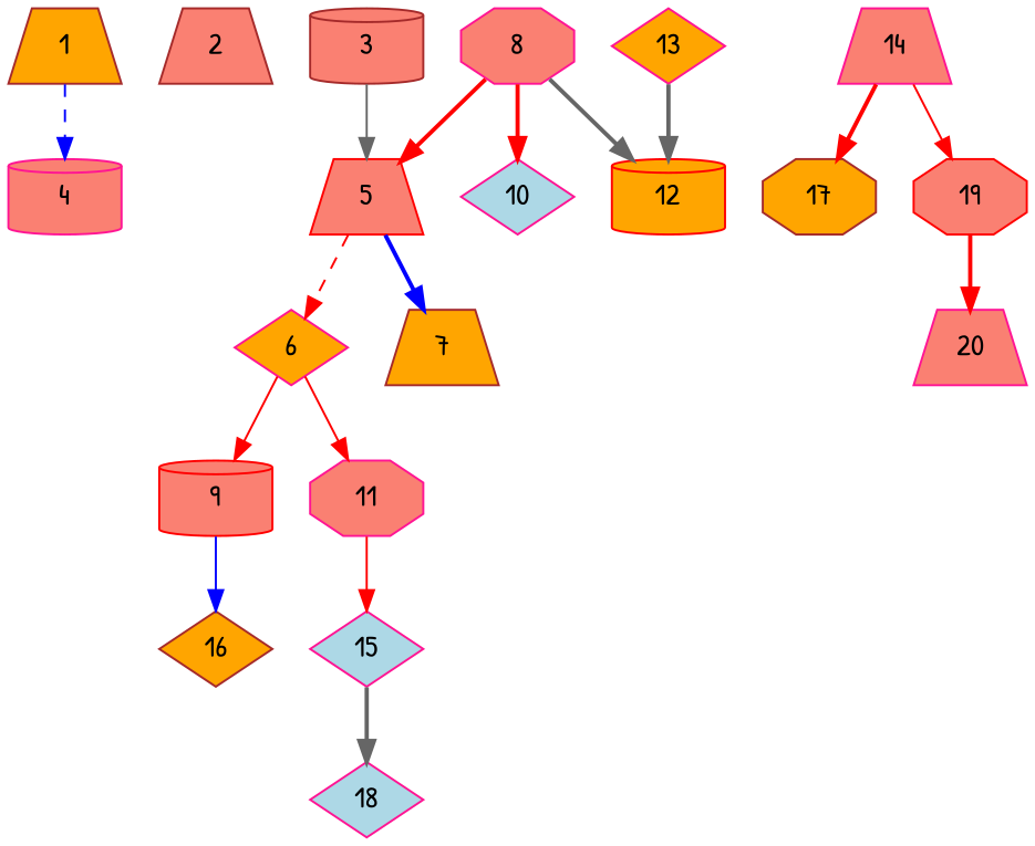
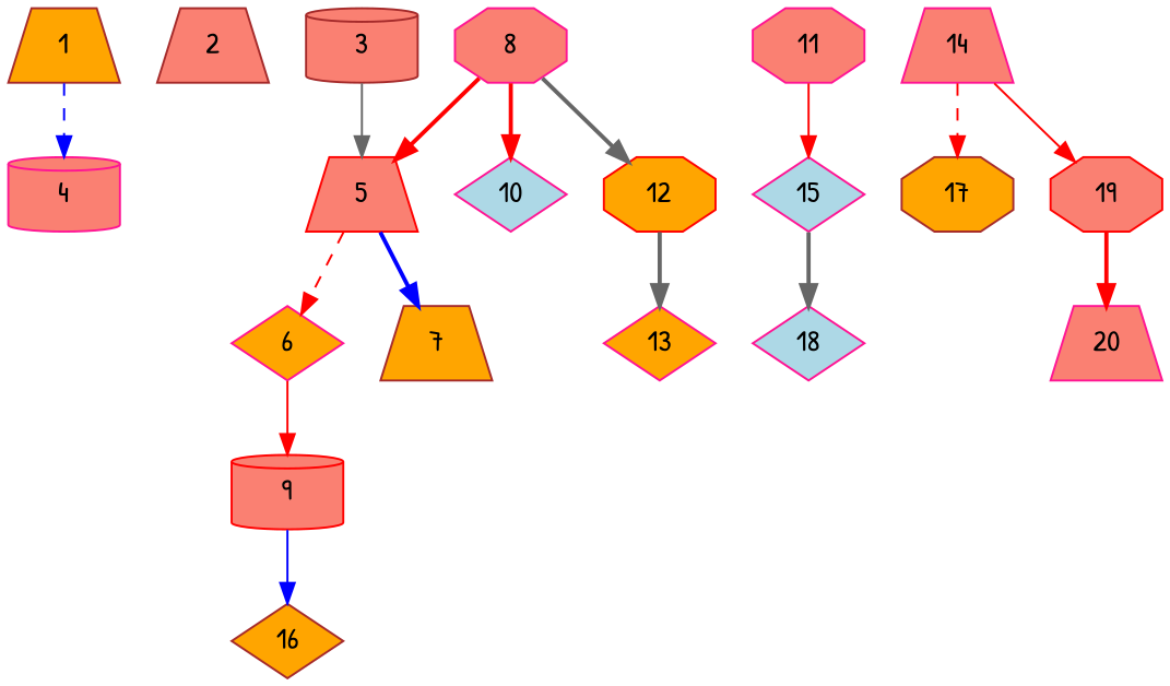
  digraph {
    fontname="Patrick Hand"
    node [alpha=0.07 color=deeppink fillcolor=salmon fontname="Patrick Hand" shape=trapezium style=filled]
    edge [color=red fontname="Patrick Hand" style=bold]
    1 [alpha=0.15 color=brown expect_size=2628348396913557504 fillcolor=orange]
    4 [expect_size=352390732463427 shape=cylinder]
    2 [alpha=0.09 color=brown expect_size=46674648166825984]
    3 [alpha=0.02 color=brown expect_size=5256186653543706 shape=cylinder]
    5 [alpha=0.18 color=red expect_size=2497705644704169]
    6 [alpha=0.00 expect_size=591794383087468544 fillcolor=orange shape=diamond]
    7 [alpha=0.09 color=brown expect_size=11058657140084808 fillcolor=orange]
    9 [alpha=0.02 color=red expect_size=208715890432264 shape=cylinder]
    11 [alpha=0.05 expect_size=64463049646666 shape=octagon]
    8 [alpha=0.15 expect_size=462556702421934 shape=octagon]
    10 [alpha=0.01 expect_size=1426327299162112000 fillcolor=lightblue shape=diamond]
-   12 [alpha=0.16 color=red expect_size=808023007829164032 fillcolor=orange shape=cylinder]
+   12 [alpha=0.16 color=red expect_size=808023007829164032 fillcolor=orange shape=octagon]
    16 [alpha=0.14 color=brown expect_size=7714181682602135 fillcolor=orange shape=diamond]
    15 [expect_size=4376910823917854 fillcolor=lightblue shape=diamond]
    13 [alpha=0.03 expect_size=1983802087867154432 fillcolor=orange shape=diamond]
    18 [alpha=0.01 expect_size=1306281352626176000 fillcolor=lightblue shape=diamond]
    14 [expect_size=3886140944919337]
    17 [alpha=0.01 color=brown expect_size=165522957006860 fillcolor=orange shape=octagon]
    19 [alpha=0.19 color=red expect_size=4518580116742210 shape=octagon]
    20 [alpha=0.09 expect_size=23701733105635464]
    1 -> 4 [color=blue style=dashed]
    3 -> 5 [color=gray40 style=solid]
    5 -> 6 [style=dashed]
    5 -> 7 [color=blue]
    6 -> 9 [style=solid]
-   6 -> 11 [style=solid]
    9 -> 16 [color=blue style=solid]
    11 -> 15 [style=solid]
    8 -> 5
    8 -> 10
    8 -> 12 [color=gray40]
-   13 -> 12 [color=gray40]
+   12 -> 13 [color=gray40]
    15 -> 18 [color=gray40]
-   14 -> 17
+   14 -> 17 [style=dashed]
    14 -> 19 [style=solid]
    19 -> 20
  }
